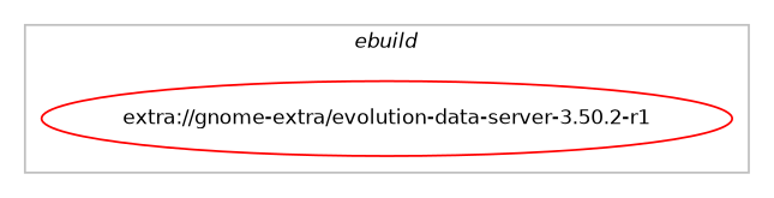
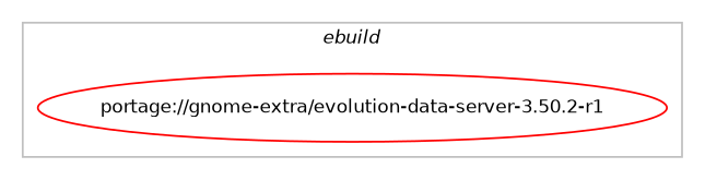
  digraph {
    compound=true
    concentrate=true
    fontname=Helvetica
    fontsize=10
    newrank=true
    rankdir=TB
    ranksep=1.5
-   n1 [color=red fontname=Helvetica fontsize=10 label="extra://gnome-extra/evolution-data-server-3.50.2-r1" width=4]
+   n1 [color=red fontname=Helvetica fontsize=10 label="portage://gnome-extra/evolution-data-server-3.50.2-r1" width=4]
    subgraph cluster_1 {
      color=gray
      label=<<i>ebuild</i>>
      n1
    }
    subgraph cluster_2 {
      color=gray
      label=<<i>dependencies</i>>
      subgraph cluster_3 {
        color=gray
        fillcolor="#eeeeee"
        label=<<i>compile</i>>
        style=filled
      }
      subgraph cluster_4 {
        color=gray
        fillcolor="#eeeeee"
        label=<<i>compile and run</i>>
        style=filled
      }
      subgraph cluster_5 {
        color=gray
        fillcolor="#eeeeee"
        label=<<i>run</i>>
        style=filled
      }
    }
    subgraph cluster_6 {
      color=gray
      label=<<i>candidates</i>>
      rank=same
    }
  }
